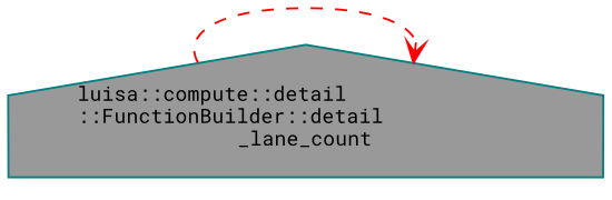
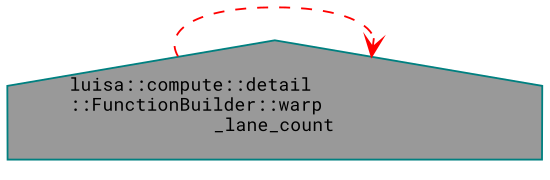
  digraph {
    rankdir=LR
    fontname="Roboto Mono"
-   n1 [color=teal fillcolor=grey60 fontcolor=black fontname="Roboto Mono" fontsize=10 height=0.2 label="luisa::compute::detail\l::FunctionBuilder::detail\l_lane_count" shape=house style=filled width=0.4]
+   n1 [color=teal fillcolor=grey60 fontcolor=black fontname="Roboto Mono" fontsize=10 height=0.2 label="luisa::compute::detail\l::FunctionBuilder::warp\l_lane_count" shape=house style=filled width=0.4]
    n1 -> n1 [color=red fontname="Roboto Mono" fontsize=10 labelfontname=Helvetica labelfontsize=10 style=dashed arrowhead=vee]
  }
